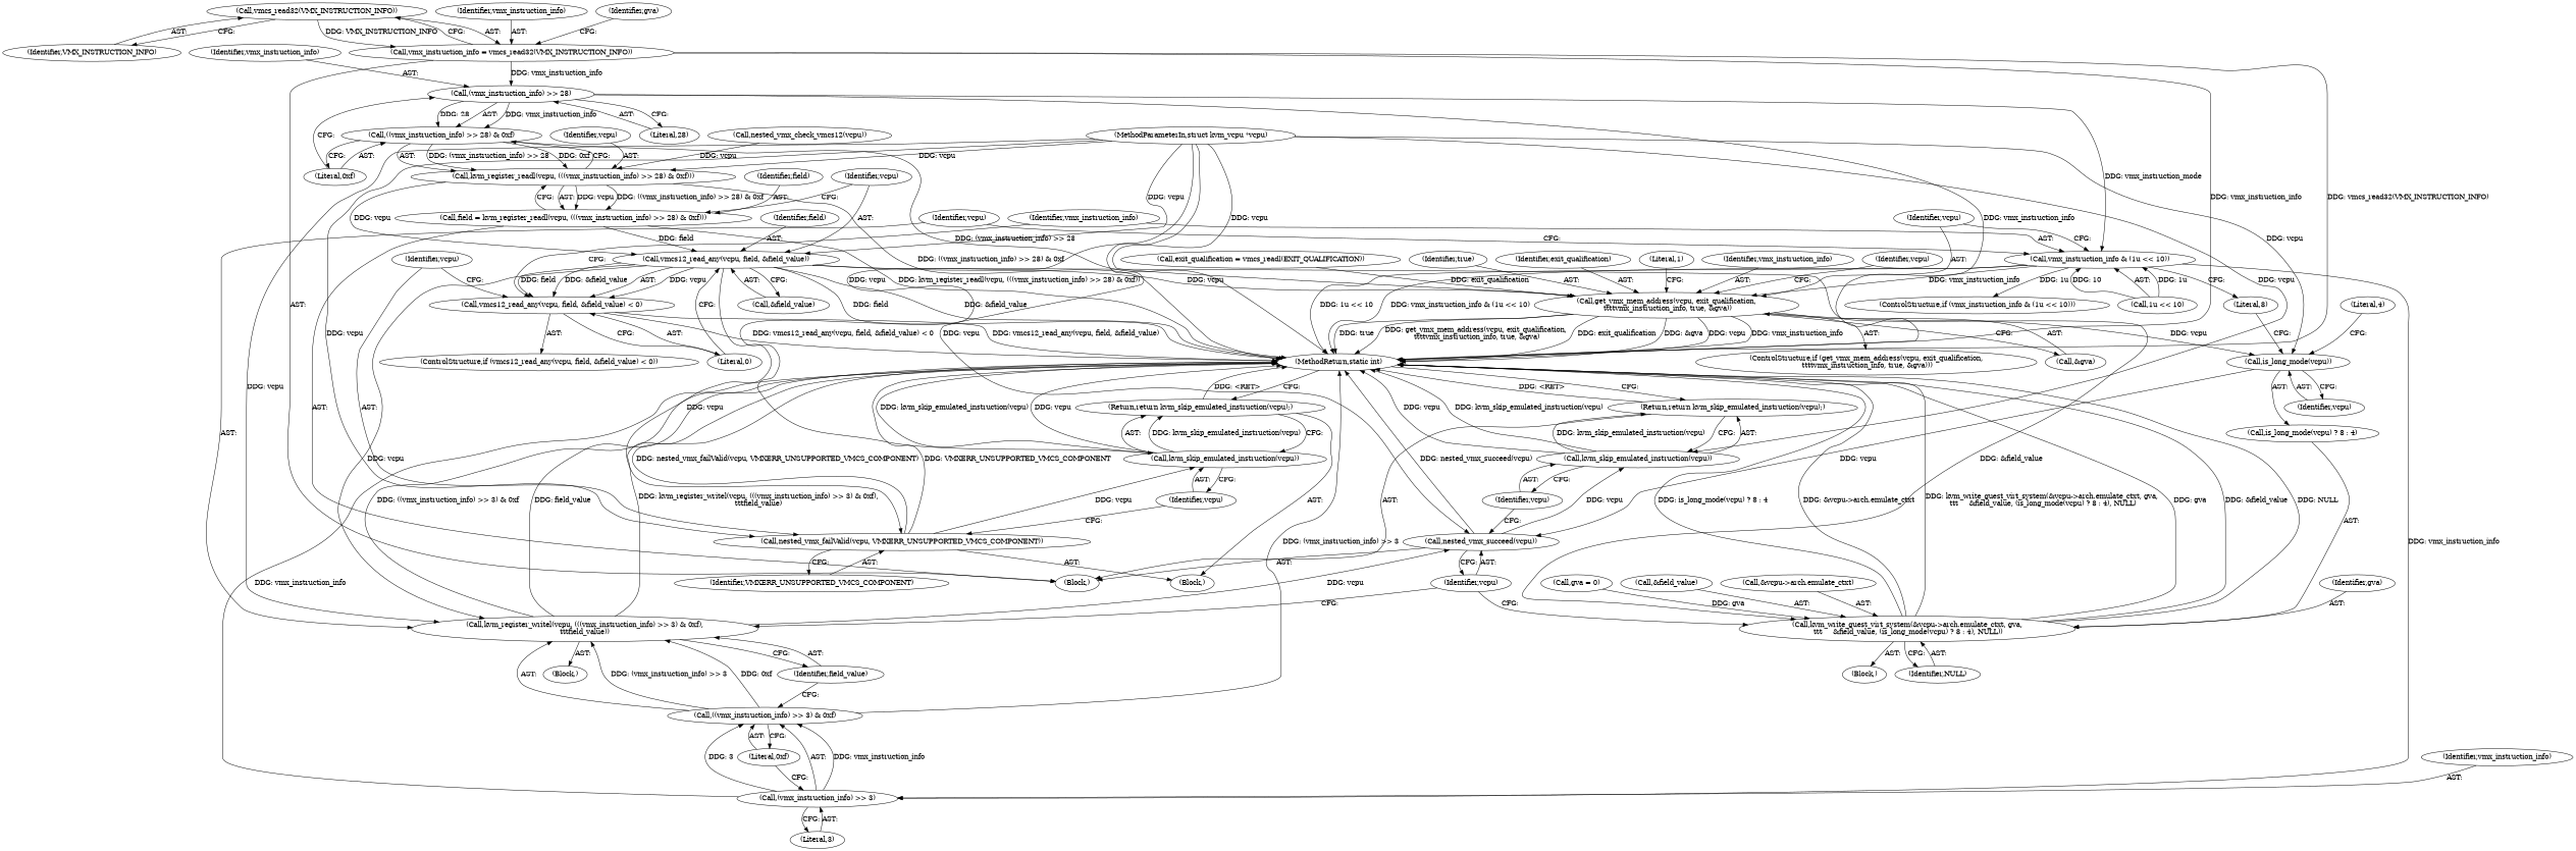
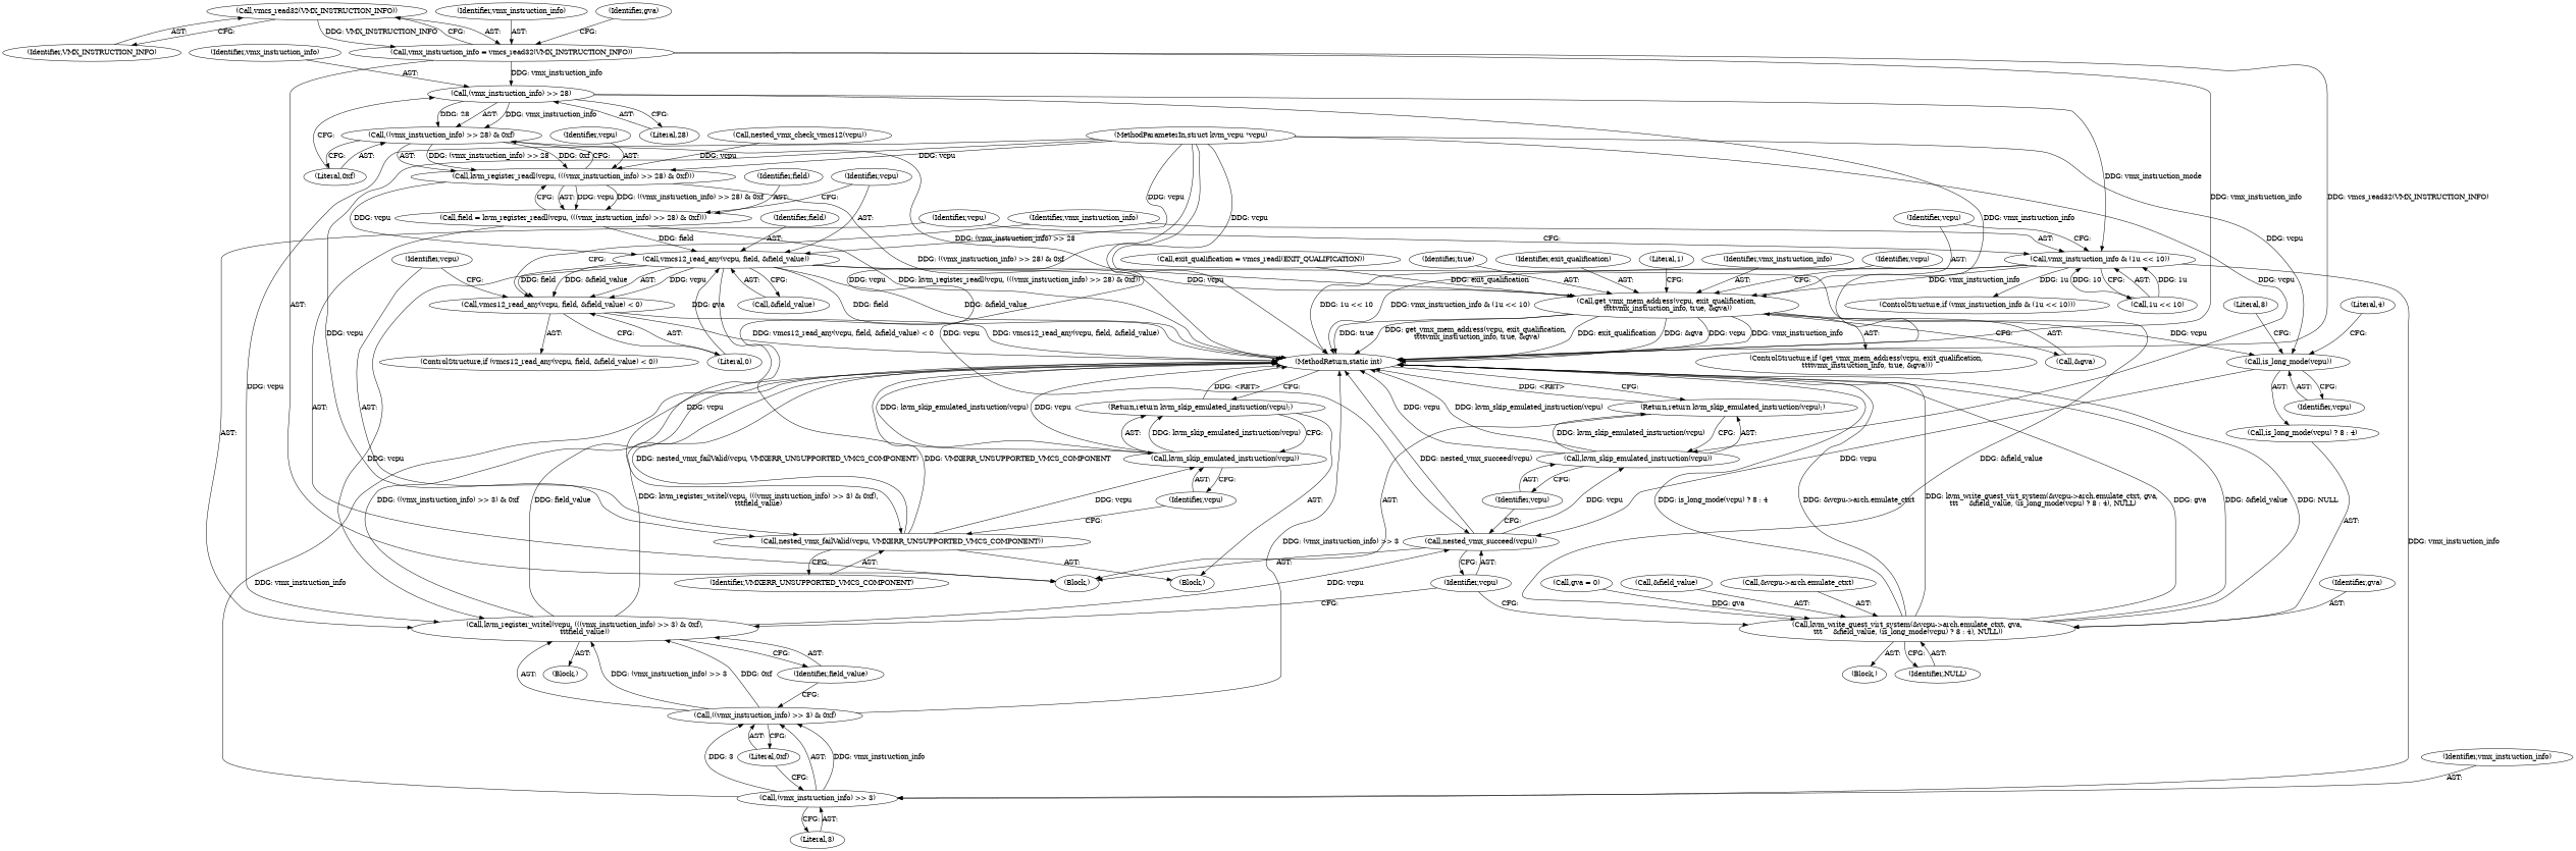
  digraph {
    n1 [label="(Call,vmcs_read32(VMX_INSTRUCTION_INFO))"]
    n2 [label="(Call,vmx_instruction_info = vmcs_read32(VMX_INSTRUCTION_INFO))"]
    n3 [label="(Identifier,VMX_INSTRUCTION_INFO)"]
    n4 [label="(MethodReturn,static int)"]
    n5 [label="(Call,(vmx_instruction_info) >> 28)"]
    n6 [label="(Block,)"]
    n7 [label="(Return,return kvm_skip_emulated_instruction(vcpu);)"]
    n8 [label="(Return,return kvm_skip_emulated_instruction(vcpu);)"]
    n9 [label="(Call,((vmx_instruction_info) >> 28) & 0xf)"]
    n10 [label="(Call,vmx_instruction_info & (1u << 10))"]
    n11 [label="(Literal,28)"]
    n12 [label="(Call,kvm_register_readl(vcpu, (((vmx_instruction_info) >> 28) & 0xf)))"]
    n13 [label="(Literal,0xf)"]
    n14 [label="(Call,get_vmx_mem_address(vcpu, exit_qualification,\n \t\t\t\tvmx_instruction_info, true, &gva))"]
    n15 [label="(Call,(vmx_instruction_info) >> 3)"]
    n16 [label="(ControlStructure,if (vmx_instruction_info & (1u << 10)))"]
    n17 [label="(Call,1u << 10)"]
    n18 [label="(Call,field = kvm_register_readl(vcpu, (((vmx_instruction_info) >> 28) & 0xf)))"]
    n19 [label="(Call,vmcs12_read_any(vcpu, field, &field_value))"]
    n20 [label="(Call,vmcs12_read_any(vcpu, field, &field_value) < 0)"]
    n21 [label="(Call,nested_vmx_failValid(vcpu, VMXERR_UNSUPPORTED_VMCS_COMPONENT))"]
    n22 [label="(Call,kvm_register_writel(vcpu, (((vmx_instruction_info) >> 3) & 0xf),\n\t\t\tfield_value))"]
    n23 [label="(Call,kvm_write_guest_virt_system(&vcpu->arch.emulate_ctxt, gva,\n \t\t\t     &field_value, (is_long_mode(vcpu) ? 8 : 4), NULL))"]
    n24 [label="(Call,&field_value)"]
    n25 [label="(ControlStructure,if (vmcs12_read_any(vcpu, field, &field_value) < 0))"]
    n26 [label="(Literal,0)"]
    n27 [label="(Call,kvm_skip_emulated_instruction(vcpu))"]
    n28 [label="(Block,)"]
    n29 [label="(Identifier,VMXERR_UNSUPPORTED_VMCS_COMPONENT)"]
    n30 [label="(Call,nested_vmx_succeed(vcpu))"]
    n31 [label="(Block,)"]
    n32 [label="(Identifier,field_value)"]
    n33 [label="(Call,is_long_mode(vcpu))"]
    n34 [label="(ControlStructure,if (get_vmx_mem_address(vcpu, exit_qualification,\n \t\t\t\tvmx_instruction_info, true, &gva)))"]
    n35 [label="(Call,&gva)"]
    n36 [label="(Block,)"]
    n37 [label="(Identifier,NULL)"]
    n38 [label="(Identifier,vcpu)"]
    n39 [label="(Call,kvm_skip_emulated_instruction(vcpu))"]
    n40 [label="(Identifier,vcpu)"]
    n41 [label="(Call,((vmx_instruction_info) >> 3) & 0xf)"]
    n42 [label="(Identifier,vcpu)"]
    n43 [label="(Call,is_long_mode(vcpu) ? 8 : 4)"]
    n44 [label="(Identifier,vcpu)"]
    n45 [label="(Literal,3)"]
    n46 [label="(Literal,0xf)"]
    n47 [label="(Identifier,vcpu)"]
    n48 [label="(Identifier,exit_qualification)"]
    n49 [label="(Identifier,vmx_instruction_info)"]
    n50 [label="(Identifier,vmx_instruction_info)"]
    n51 [label="(Identifier,vmx_instruction_info)"]
    n52 [label="(Literal,1)"]
    n53 [label="(MethodParameterIn,struct kvm_vcpu *vcpu)"]
    n54 [label="(Identifier,vmx_instruction_info)"]
    n55 [label="(Identifier,vcpu)"]
    n56 [label="(Identifier,gva)"]
    n57 [label="(Identifier,vcpu)"]
    n58 [label="(Call,nested_vmx_check_vmcs12(vcpu))"]
    n59 [label="(Call,exit_qualification = vmcs_readl(EXIT_QUALIFICATION))"]
    n60 [label="(Identifier,gva)"]
    n61 [label="(Call,gva = 0)"]
    n62 [label="(Identifier,field)"]
    n63 [label="(Identifier,vmx_instruction_info)"]
    n64 [label="(Literal,8)"]
    n65 [label="(Identifier,true)"]
    n66 [label="(Identifier,vcpu)"]
    n67 [label="(Call,&field_value)"]
    n68 [label="(Identifier,field)"]
    n69 [label="(Identifier,vcpu)"]
    n70 [label="(Call,&vcpu->arch.emulate_ctxt)"]
    n71 [label="(Literal,4)"]
    n72 [label="(Identifier,vcpu)"]
    n1 -> n2 [label="AST: "]
    n1 -> n2 [label="DDG: VMX_INSTRUCTION_INFO"]
    n1 -> n3 [label="CFG: "]
    n2 -> n1 [label="CFG: "]
    n2 -> n4 [label="DDG: vmcs_read32(VMX_INSTRUCTION_INFO)"]
    n2 -> n4 [label="DDG: vmx_instruction_info"]
    n2 -> n5 [label="DDG: vmx_instruction_info"]
    n2 -> n6 [label="AST: "]
    n3 -> n1 [label="AST: "]
    n4 -> n7 [label="CFG: "]
    n4 -> n8 [label="CFG: "]
    n5 -> n4 [label="DDG: vmx_instruction_info"]
    n5 -> n9 [label="AST: "]
    n5 -> n9 [label="DDG: vmx_instruction_info"]
    n5 -> n9 [label="DDG: 28"]
    n5 -> n10 [label="DDG: vmx_instruction_mode"]
    n5 -> n11 [label="CFG: "]
    n7 -> n4 [label="DDG: <RET>"]
    n7 -> n27 [label="CFG: "]
    n7 -> n28 [label="AST: "]
    n8 -> n4 [label="DDG: <RET>"]
    n8 -> n6 [label="AST: "]
    n8 -> n39 [label="CFG: "]
    n9 -> n4 [label="DDG: (vmx_instruction_info) >> 28"]
    n9 -> n12 [label="AST: "]
    n9 -> n12 [label="DDG: (vmx_instruction_info) >> 28"]
    n9 -> n12 [label="DDG: 0xf"]
    n9 -> n13 [label="CFG: "]
    n10 -> n4 [label="DDG: 1u << 10"]
    n10 -> n4 [label="DDG: vmx_instruction_info & (1u << 10)"]
    n10 -> n14 [label="DDG: vmx_instruction_info"]
    n10 -> n15 [label="DDG: vmx_instruction_info"]
    n10 -> n16 [label="DDG: 1u"]
-   n10 -> n64 [label="CFG: "]
+   n10 -> n17 [label="CFG: "]
    n11 -> n5 [label="AST: "]
    n12 -> n4 [label="DDG: ((vmx_instruction_info) >> 28) & 0xf"]
    n12 -> n9 [label="CFG: "]
    n12 -> n18 [label="AST: "]
    n12 -> n18 [label="DDG: vcpu"]
    n12 -> n18 [label="DDG: ((vmx_instruction_info) >> 28) & 0xf"]
    n12 -> n19 [label="DDG: vcpu"]
    n13 -> n5 [label="CFG: "]
    n13 -> n9 [label="AST: "]
    n14 -> n4 [label="DDG: vcpu"]
    n14 -> n4 [label="DDG: vmx_instruction_info"]
    n14 -> n4 [label="DDG: true"]
    n14 -> n4 [label="DDG: get_vmx_mem_address(vcpu, exit_qualification,\n \t\t\t\tvmx_instruction_info, true, &gva)"]
    n14 -> n4 [label="DDG: exit_qualification"]
    n14 -> n4 [label="DDG: &gva"]
    n14 -> n33 [label="DDG: vcpu"]
    n14 -> n34 [label="AST: "]
    n14 -> n35 [label="CFG: "]
    n15 -> n4 [label="DDG: vmx_instruction_info"]
    n15 -> n41 [label="AST: "]
    n15 -> n41 [label="DDG: vmx_instruction_info"]
    n15 -> n41 [label="DDG: 3"]
    n15 -> n45 [label="CFG: "]
    n17 -> n10 [label="AST: "]
    n17 -> n10 [label="DDG: 1u"]
    n17 -> n10 [label="DDG: 10"]
    n18 -> n4 [label="DDG: kvm_register_readl(vcpu, (((vmx_instruction_info) >> 28) & 0xf))"]
    n18 -> n6 [label="AST: "]
    n18 -> n12 [label="CFG: "]
    n18 -> n19 [label="DDG: field"]
    n19 -> n4 [label="DDG: field"]
    n19 -> n4 [label="DDG: &field_value"]
    n19 -> n14 [label="DDG: vcpu"]
    n19 -> n20 [label="AST: "]
    n19 -> n20 [label="DDG: vcpu"]
    n19 -> n20 [label="DDG: field"]
    n19 -> n20 [label="DDG: &field_value"]
    n19 -> n21 [label="DDG: vcpu"]
    n19 -> n22 [label="DDG: vcpu"]
    n19 -> n23 [label="DDG: &field_value"]
    n19 -> n24 [label="CFG: "]
    n20 -> n4 [label="DDG: vmcs12_read_any(vcpu, field, &field_value) < 0"]
    n20 -> n4 [label="DDG: vmcs12_read_any(vcpu, field, &field_value)"]
    n20 -> n25 [label="AST: "]
    n20 -> n26 [label="CFG: "]
    n21 -> n4 [label="DDG: nested_vmx_failValid(vcpu, VMXERR_UNSUPPORTED_VMCS_COMPONENT)"]
    n21 -> n4 [label="DDG: VMXERR_UNSUPPORTED_VMCS_COMPONENT"]
    n21 -> n27 [label="DDG: vcpu"]
    n21 -> n28 [label="AST: "]
    n21 -> n29 [label="CFG: "]
    n22 -> n4 [label="DDG: ((vmx_instruction_info) >> 3) & 0xf"]
    n22 -> n4 [label="DDG: field_value"]
    n22 -> n4 [label="DDG: kvm_register_writel(vcpu, (((vmx_instruction_info) >> 3) & 0xf),\n\t\t\tfield_value)"]
    n22 -> n30 [label="DDG: vcpu"]
    n22 -> n31 [label="AST: "]
    n22 -> n32 [label="CFG: "]
    n23 -> n4 [label="DDG: is_long_mode(vcpu) ? 8 : 4"]
    n23 -> n4 [label="DDG: &vcpu->arch.emulate_ctxt"]
    n23 -> n4 [label="DDG: kvm_write_guest_virt_system(&vcpu->arch.emulate_ctxt, gva,\n \t\t\t     &field_value, (is_long_mode(vcpu) ? 8 : 4), NULL)"]
    n23 -> n4 [label="DDG: gva"]
    n23 -> n4 [label="DDG: &field_value"]
    n23 -> n4 [label="DDG: NULL"]
    n23 -> n36 [label="AST: "]
    n23 -> n37 [label="CFG: "]
    n24 -> n19 [label="AST: "]
-   n26 -> n19 [label="CFG: "]
+   n26 -> n19 [label="DDG: gva"]
    n26 -> n20 [label="AST: "]
    n27 -> n4 [label="DDG: vcpu"]
    n27 -> n4 [label="DDG: kvm_skip_emulated_instruction(vcpu)"]
    n27 -> n7 [label="AST: "]
    n27 -> n7 [label="DDG: kvm_skip_emulated_instruction(vcpu)"]
    n27 -> n38 [label="CFG: "]
    n29 -> n21 [label="AST: "]
    n30 -> n4 [label="DDG: nested_vmx_succeed(vcpu)"]
    n30 -> n6 [label="AST: "]
    n30 -> n39 [label="DDG: vcpu"]
    n30 -> n40 [label="CFG: "]
    n32 -> n22 [label="AST: "]
    n32 -> n41 [label="CFG: "]
    n33 -> n30 [label="DDG: vcpu"]
    n33 -> n43 [label="AST: "]
    n33 -> n44 [label="CFG: "]
    n35 -> n14 [label="AST: "]
    n37 -> n23 [label="AST: "]
    n38 -> n21 [label="CFG: "]
    n38 -> n27 [label="AST: "]
    n39 -> n4 [label="DDG: vcpu"]
    n39 -> n4 [label="DDG: kvm_skip_emulated_instruction(vcpu)"]
    n39 -> n8 [label="AST: "]
    n39 -> n8 [label="DDG: kvm_skip_emulated_instruction(vcpu)"]
    n39 -> n42 [label="CFG: "]
    n40 -> n22 [label="CFG: "]
    n40 -> n23 [label="CFG: "]
    n40 -> n30 [label="AST: "]
    n41 -> n4 [label="DDG: (vmx_instruction_info) >> 3"]
    n41 -> n22 [label="AST: "]
    n41 -> n22 [label="DDG: (vmx_instruction_info) >> 3"]
    n41 -> n22 [label="DDG: 0xf"]
    n41 -> n46 [label="CFG: "]
    n42 -> n30 [label="CFG: "]
    n42 -> n39 [label="AST: "]
    n43 -> n23 [label="AST: "]
    n44 -> n33 [label="AST: "]
    n45 -> n15 [label="AST: "]
    n46 -> n15 [label="CFG: "]
    n46 -> n41 [label="AST: "]
    n47 -> n20 [label="CFG: "]
    n47 -> n21 [label="AST: "]
    n48 -> n14 [label="AST: "]
    n49 -> n5 [label="AST: "]
    n50 -> n2 [label="AST: "]
    n51 -> n10 [label="AST: "]
    n51 -> n20 [label="CFG: "]
    n52 -> n14 [label="CFG: "]
    n53 -> n12 [label="DDG: vcpu"]
    n53 -> n14 [label="DDG: vcpu"]
    n53 -> n19 [label="DDG: vcpu"]
    n53 -> n21 [label="DDG: vcpu"]
    n53 -> n22 [label="DDG: vcpu"]
    n53 -> n27 [label="DDG: vcpu"]
    n53 -> n30 [label="DDG: vcpu"]
    n53 -> n33 [label="DDG: vcpu"]
    n53 -> n39 [label="DDG: vcpu"]
    n54 -> n14 [label="AST: "]
    n55 -> n14 [label="CFG: "]
    n56 -> n2 [label="CFG: "]
    n57 -> n12 [label="AST: "]
    n58 -> n12 [label="DDG: vcpu"]
    n59 -> n14 [label="DDG: exit_qualification"]
    n60 -> n23 [label="AST: "]
    n61 -> n23 [label="DDG: gva"]
    n62 -> n18 [label="AST: "]
    n63 -> n15 [label="AST: "]
    n64 -> n33 [label="CFG: "]
    n65 -> n14 [label="AST: "]
    n66 -> n10 [label="CFG: "]
    n66 -> n14 [label="AST: "]
    n67 -> n23 [label="AST: "]
    n68 -> n19 [label="AST: "]
    n69 -> n10 [label="CFG: "]
    n69 -> n22 [label="AST: "]
    n70 -> n23 [label="AST: "]
    n71 -> n33 [label="CFG: "]
    n72 -> n18 [label="CFG: "]
    n72 -> n19 [label="AST: "]
  }
